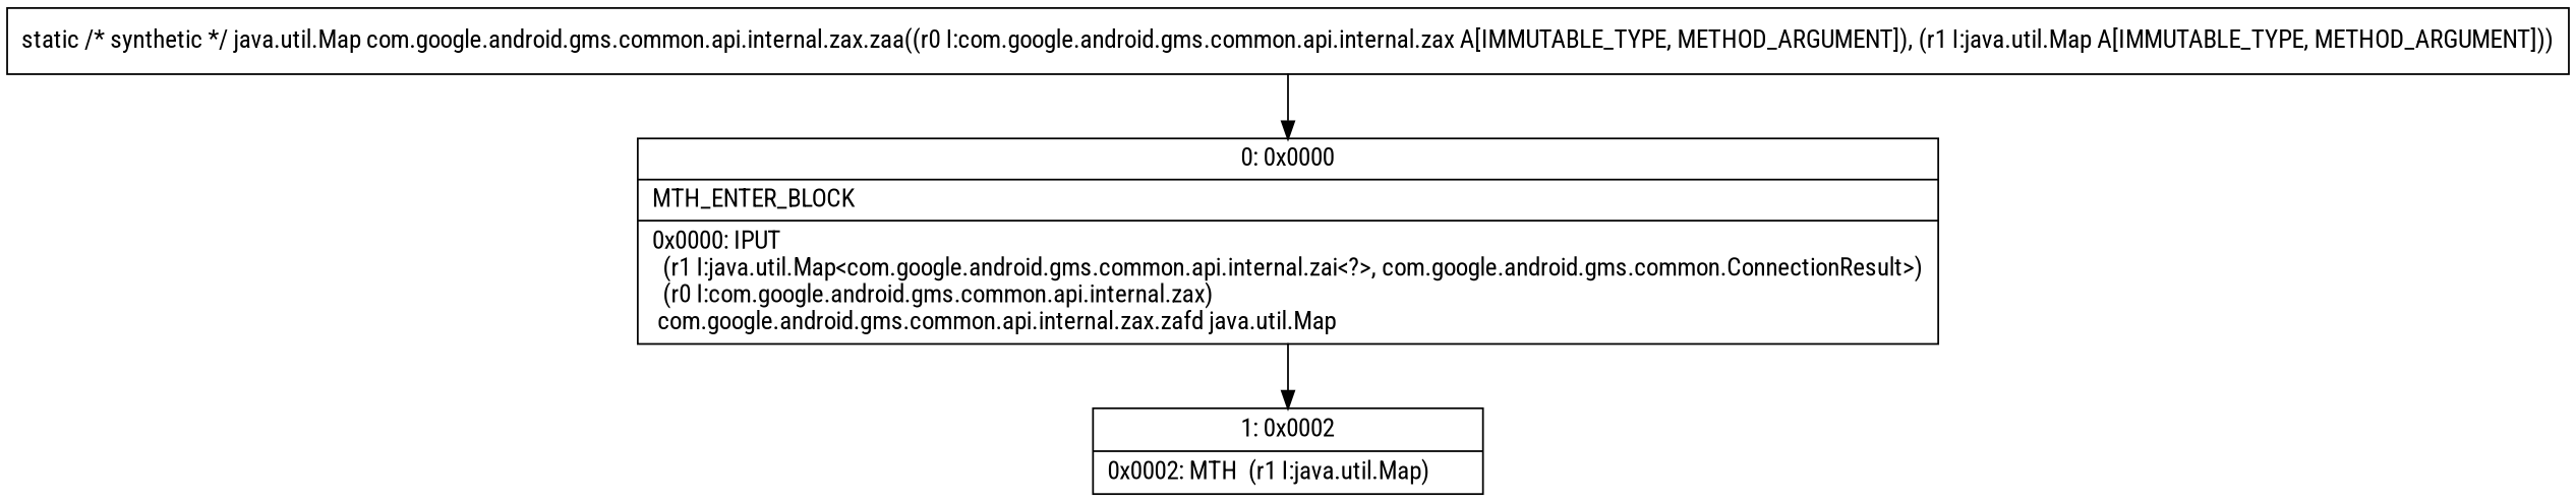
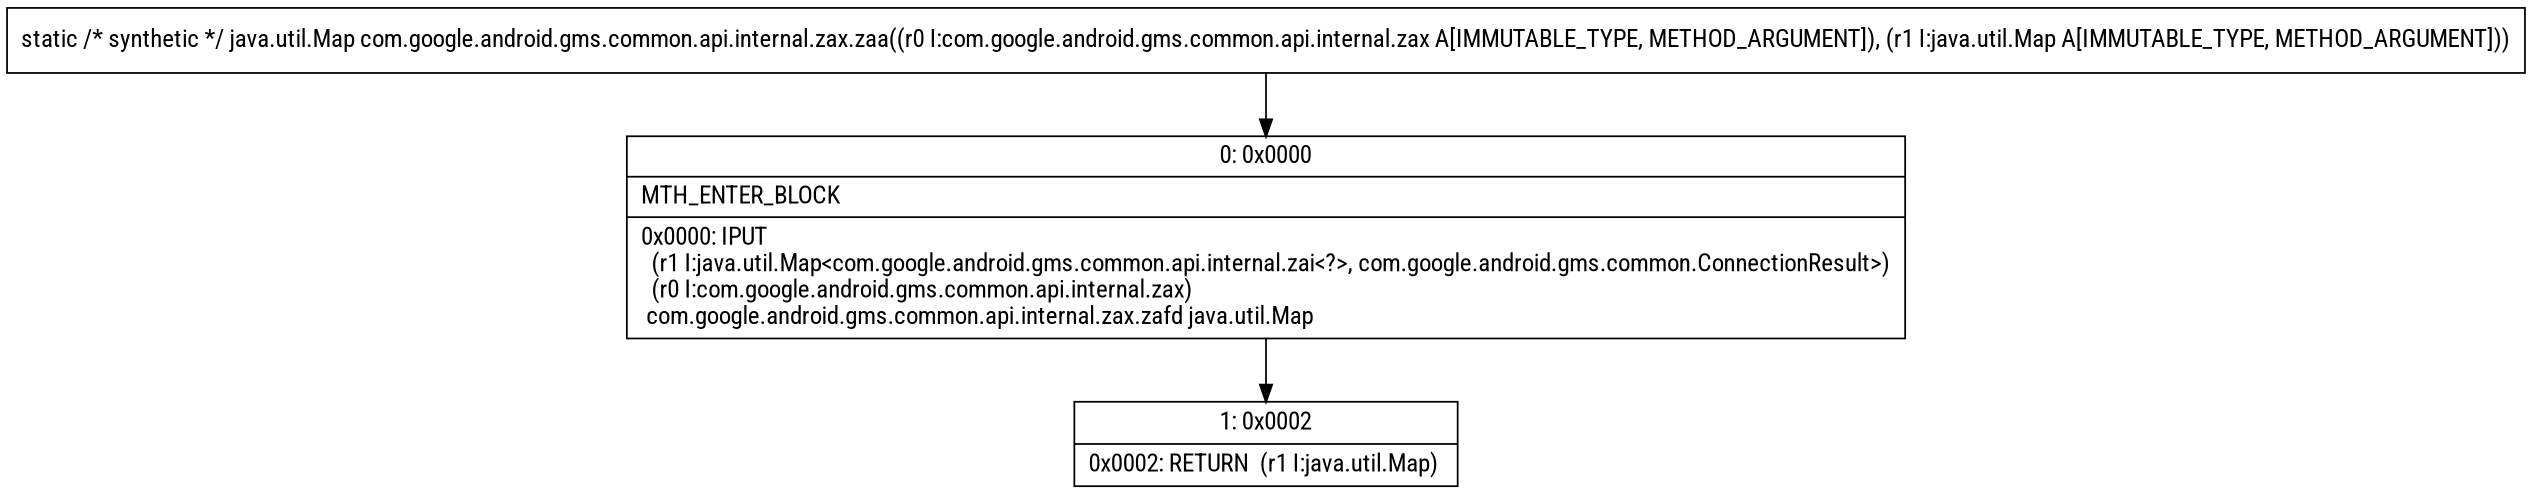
  digraph {
    fontname="Roboto Condensed"
    node [shape=record fontname="Roboto Condensed"]
    edge [fontname="Roboto Condensed"]
    n1 [label="{0\:\ 0x0000|MTH_ENTER_BLOCK\l|0x0000: IPUT  \l  (r1 I:java.util.Map\<com.google.android.gms.common.api.internal.zai\<?\>, com.google.android.gms.common.ConnectionResult\>)\l  (r0 I:com.google.android.gms.common.api.internal.zax)\l com.google.android.gms.common.api.internal.zax.zafd java.util.Map \l}"]
-   n2 [label="{1\:\ 0x0002|0x0002: MTH  (r1 I:java.util.Map) \l}"]
+   n2 [label="{1\:\ 0x0002|0x0002: RETURN  (r1 I:java.util.Map) \l}"]
    n3 [label="{static \/* synthetic *\/ java.util.Map com.google.android.gms.common.api.internal.zax.zaa((r0 I:com.google.android.gms.common.api.internal.zax A[IMMUTABLE_TYPE, METHOD_ARGUMENT]), (r1 I:java.util.Map A[IMMUTABLE_TYPE, METHOD_ARGUMENT])) }"]
    n1 -> n2
    n3 -> n1
  }
